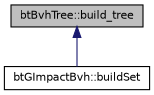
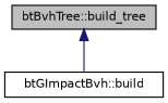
  digraph {
    rankdir=TB
    node [color=black fontname=Helvetica fontsize=10 shape=record style=filled]
    n1 [fillcolor=grey75 fontcolor=black height=0.2 label="btBvhTree::build_tree" width=0.4]
-   n2 [fillcolor=white height=0.2 label="btGImpactBvh::buildSet" width=0.4]
+   n2 [fillcolor=white height=0.2 label="btGImpactBvh::build" width=0.4]
    n1 -> n2 [color=midnightblue dir=back fontname=Helvetica fontsize=10 labelfontname=Helvetica labelfontsize=10 style=solid]
  }
